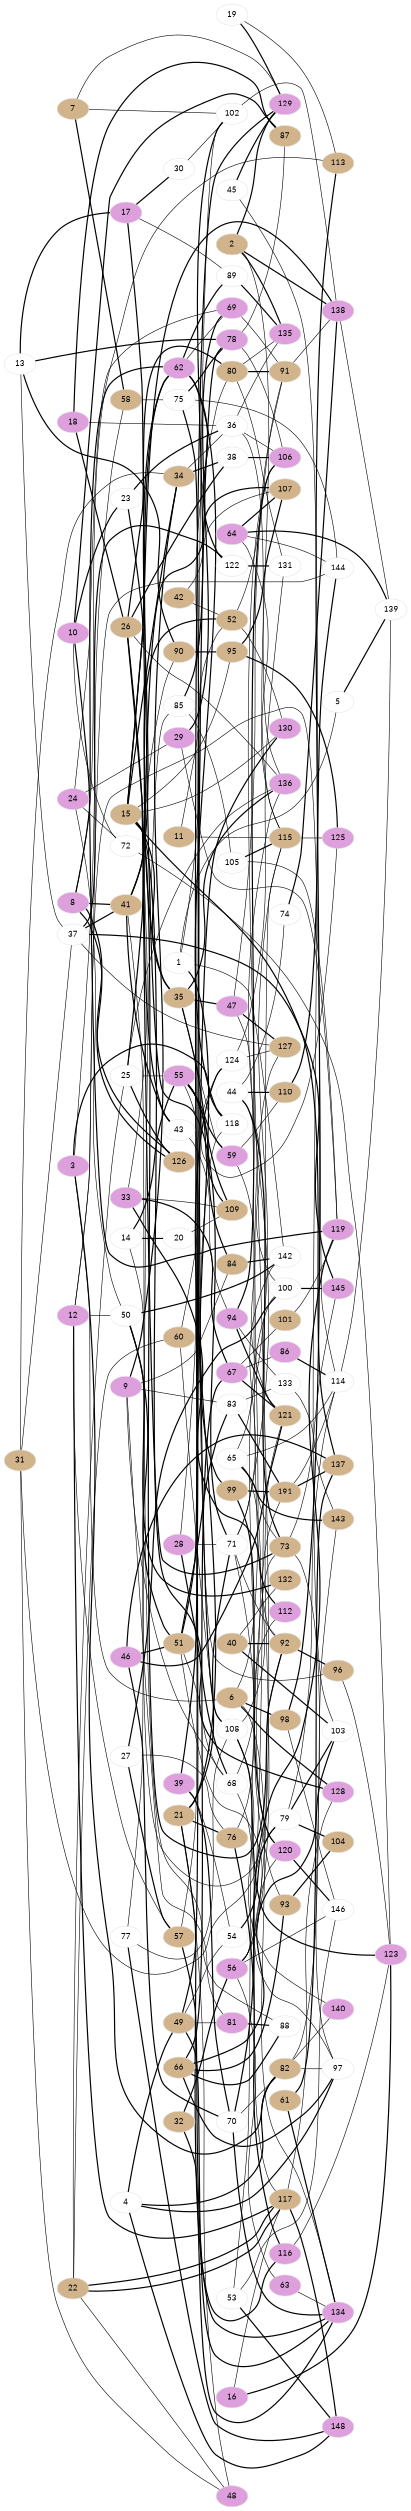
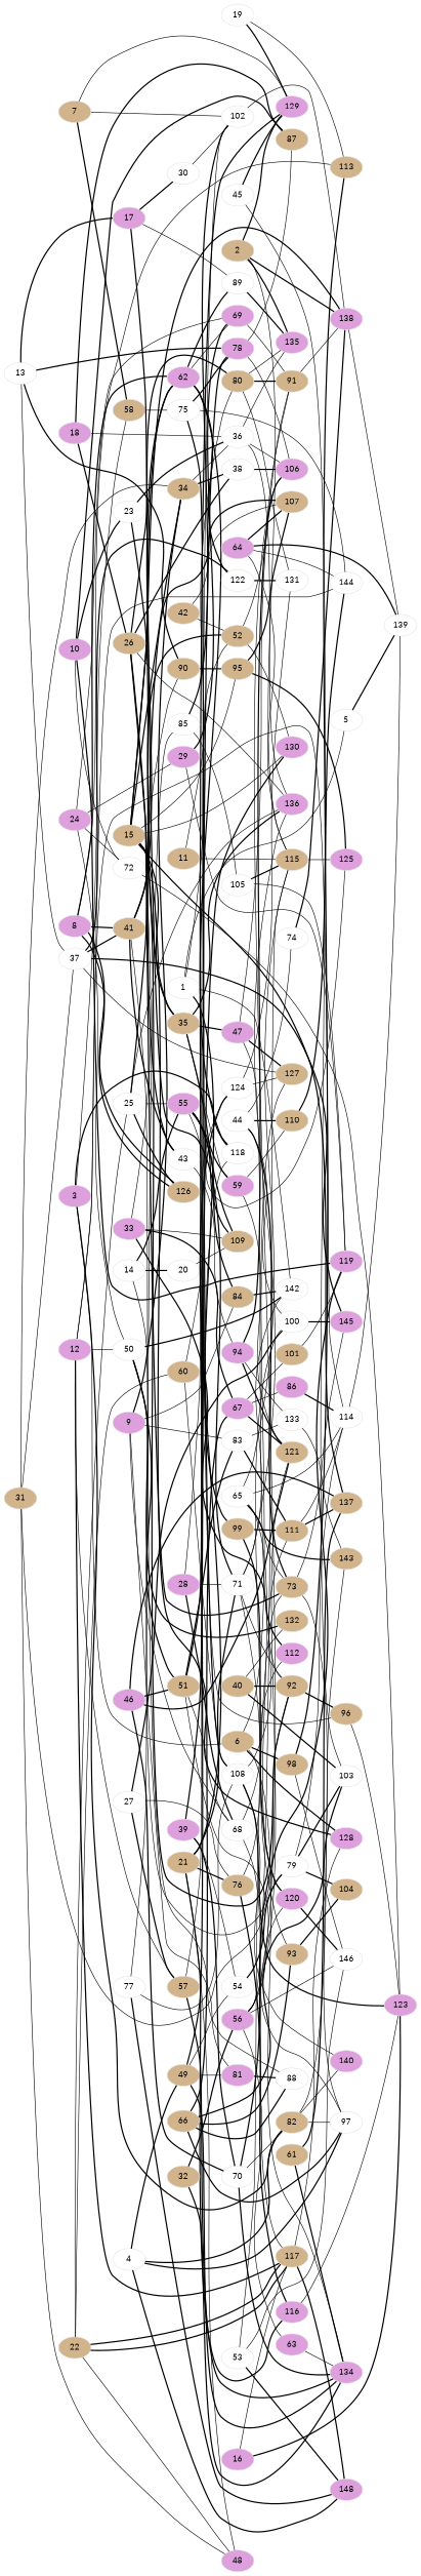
  graph {
    fontname=Lato
    rankdir=LR
    node [color=gray90 fillcolor=tan fontname=Lato style=filled]
    edge [fontname=Lato style=bold]
    1 [fillcolor=white]
    5 [fillcolor=white]
    80
    99
    142 [fillcolor=white]
    139 [fillcolor=white]
    135 [fillcolor=plum]
    91
    131 [fillcolor=white]
    120 [fillcolor=plum]
-   111 [label=191]
+   111
    2
    115
    129 [fillcolor=plum]
    138 [fillcolor=plum]
    125 [fillcolor=plum]
    3 [fillcolor=plum]
    6
    58
    82
    118 [fillcolor=white]
    98
    127
    128 [fillcolor=plum]
    134 [fillcolor=plum]
    75 [fillcolor=white]
    97 [fillcolor=white]
    143
    140 [fillcolor=plum]
    4 [fillcolor=white]
    49
    n32 [fillcolor=plum label=148]
    81 [fillcolor=plum]
    54 [fillcolor=white]
    113
    146 [fillcolor=white]
    7
    102 [fillcolor=white]
    8 [fillcolor=plum]
    41
    62 [fillcolor=plum]
    126
    52
    43 [fillcolor=white]
    88 [fillcolor=white]
    89 [fillcolor=white]
    69 [fillcolor=plum]
    122 [fillcolor=white]
    9 [fillcolor=plum]
    34
    68 [fillcolor=white]
    83 [fillcolor=white]
    84
    36 [fillcolor=white]
    38 [fillcolor=white]
    117
    112 [fillcolor=plum]
    133 [fillcolor=white]
    10 [fillcolor=plum]
    23 [fillcolor=white]
    72 [fillcolor=white]
    87
    119 [fillcolor=plum]
    35
    123 [fillcolor=plum]
    11
    130 [fillcolor=plum]
    12 [fillcolor=plum]
    50 [fillcolor=white]
    57
    114 [fillcolor=white]
    144 [fillcolor=white]
    132
    51
    13 [fillcolor=white]
    17 [fillcolor=plum]
    37 [fillcolor=white]
    78 [fillcolor=plum]
    90
    30 [fillcolor=white]
    71 [fillcolor=white]
    145 [fillcolor=plum]
    106 [fillcolor=plum]
    95
    14 [fillcolor=white]
    20 [fillcolor=white]
    55 [fillcolor=plum]
    92
    109
    59 [fillcolor=plum]
    96
    15
    137
    136 [fillcolor=plum]
    47 [fillcolor=plum]
    107
    16 [fillcolor=plum]
    93
    18 [fillcolor=plum]
    26
    73
    19 [fillcolor=white]
    21
    48 [fillcolor=plum]
    76
    116 [fillcolor=plum]
    124 [fillcolor=white]
    100 [fillcolor=white]
    22
    25 [fillcolor=white]
    60
    108 [fillcolor=white]
    24 [fillcolor=plum]
    29 [fillcolor=plum]
    94 [fillcolor=plum]
    27 [fillcolor=white]
    28 [fillcolor=plum]
    31
    79 [fillcolor=white]
    103 [fillcolor=white]
    104
    32
    56 [fillcolor=plum]
    121
    63 [fillcolor=plum]
    33 [fillcolor=plum]
    67 [fillcolor=plum]
    86 [fillcolor=plum]
    101
    110
    39 [fillcolor=plum]
    70 [fillcolor=white]
    40
    42
    44 [fillcolor=white]
    74 [fillcolor=white]
    45 [fillcolor=white]
    46 [fillcolor=plum]
    53 [fillcolor=white]
    61
    64 [fillcolor=plum]
    65 [fillcolor=white]
    66
    77 [fillcolor=white]
    85 [fillcolor=white]
    105 [fillcolor=white]
    1 -- 5 [style=solid]
    1 -- 80 [style=solid]
    1 -- 99
    1 -- 142 [style=solid]
    5 -- 139
    80 -- 135 [style=solid]
    80 -- 91
    80 -- 131 [style=solid]
    99 -- 120
    99 -- 111
    91 -- 138 [style=solid]
    120 -- 146
    111 -- 114 [style=solid]
    111 -- 137
    2 -- 135
    2 -- 115 [style=solid]
    2 -- 129
    2 -- 138
    115 -- 125 [style=solid]
    138 -- 139 [style=solid]
    3 -- 6 [style=solid]
    3 -- 58 [style=solid]
    3 -- 82
    3 -- 118
    6 -- 98
    6 -- 127 [style=solid]
    6 -- 128
    6 -- 134 [style=solid]
    58 -- 75 [style=solid]
    82 -- 97 [style=solid]
    82 -- 143 [style=solid]
    82 -- 140 [style=solid]
    98 -- 113
    98 -- 146 [style=solid]
    75 -- 144 [style=solid]
    75 -- 78
    75 -- 108
    4 -- 82
    4 -- 97
    4 -- 49
    4 -- n32
    49 -- 129
    49 -- 134
    49 -- 81 [style=solid]
    49 -- 54 [style=solid]
    81 -- 88
    54 -- 79
    7 -- 129 [style=solid]
    7 -- 58
    7 -- 102 [style=solid]
    102 -- 138 [style=solid]
    8 -- 113 [style=solid]
    8 -- 41
    8 -- 62
    8 -- 126
    8 -- 126
    41 -- 62
    41 -- 52
    41 -- 43
    41 -- 88 [style=solid]
    62 -- 118
    62 -- 89
    62 -- 69 [style=solid]
    62 -- 122
    52 -- 91 [style=solid]
    52 -- 130 [style=solid]
    43 -- 94 [style=solid]
    89 -- 135
    69 -- 91 [style=solid]
    122 -- 131
    9 -- 81 [style=solid]
    9 -- 34
    9 -- 68 [style=solid]
    9 -- 83 [style=solid]
    9 -- 84 [style=solid]
    34 -- 36 [style=solid]
    34 -- 38
    68 -- 117 [style=solid]
    68 -- 112 [style=solid]
    83 -- 111
    83 -- 133 [style=solid]
    84 -- 142
    36 -- 135 [style=solid]
    36 -- 106 [style=solid]
    36 -- 136 [style=solid]
    38 -- 106
    117 -- 128 [style=solid]
    117 -- n32
    133 -- 143 [style=solid]
    10 -- 23
    10 -- 72 [style=solid]
    10 -- 87
    10 -- 119
    23 -- 36
    23 -- 35
    72 -- 123 [style=solid]
    35 -- 109
    35 -- 59 [style=solid]
    35 -- 136
    35 -- 47
    11 -- 115 [style=solid]
    11 -- 52 [style=solid]
    12 -- 117
    12 -- 50 [style=solid]
    12 -- 57 [style=solid]
    12 -- 114 [style=solid]
    12 -- 144 [style=solid]
    50 -- 142
    50 -- 132
    50 -- 51
    57 -- 118 [style=solid]
    57 -- 134
    114 -- 139 [style=solid]
    51 -- 97 [style=solid]
    51 -- 68 [style=solid]
    51 -- 83
    51 -- 78
    13 -- 17
    13 -- 37 [style=solid]
    13 -- 78
    13 -- 90
    17 -- 89 [style=solid]
    17 -- 30
    17 -- 71
    37 -- 127 [style=solid]
    37 -- 41
    37 -- 122
    37 -- 145
    78 -- 87 [style=solid]
    78 -- 106 [style=solid]
    90 -- 95
    30 -- 102 [style=solid]
    71 -- 142 [style=solid]
    71 -- 92 [style=solid]
    71 -- 136 [style=solid]
    71 -- 93 [style=solid]
    95 -- 125
    95 -- 107
    14 -- 20
    14 -- 55
    14 -- 92 [style=solid]
    20 -- 109 [style=solid]
    55 -- 125 [style=solid]
    55 -- 84
    55 -- 109
    55 -- 59
    55 -- 96 [style=solid]
    92 -- 96
    59 -- 121 [style=solid]
    59 -- 110 [style=solid]
    96 -- 123 [style=solid]
    15 -- 138
    15 -- 128
    15 -- 62
    15 -- 34
    15 -- 35
    15 -- 130 [style=solid]
    15 -- 95 [style=solid]
    15 -- 92
    15 -- 137
    47 -- 91 [style=solid]
    47 -- 127
    47 -- 92 [style=solid]
    16 -- 117 [style=solid]
    16 -- 123
    93 -- 104
    18 -- 36 [style=solid]
    18 -- 87
    18 -- 26
    26 -- 80
    26 -- 43
    26 -- 38
    26 -- 136 [style=solid]
    26 -- 73
    73 -- 97 [style=solid]
    73 -- 145 [style=solid]
    19 -- 129
    19 -- 113 [style=solid]
    21 -- 71
    21 -- 48 [style=solid]
    21 -- 76
    21 -- 116
    21 -- 124
    76 -- 116
    76 -- 100 [style=solid]
    116 -- 123 [style=solid]
    124 -- 131 [style=solid]
    124 -- 127 [style=solid]
    100 -- 145
    22 -- 117
    22 -- 117
    22 -- 48 [style=solid]
    22 -- 25 [style=solid]
    22 -- 60 [style=solid]
    25 -- 126
    25 -- 55 [style=solid]
    25 -- 136 [style=solid]
    25 -- 107
    60 -- 124 [style=solid]
    60 -- 108 [style=solid]
    108 -- 111 [style=solid]
    108 -- 140 [style=solid]
    108 -- 123
    24 -- 69 [style=solid]
    24 -- 72 [style=solid]
    24 -- 50 [style=solid]
    24 -- 29 [style=solid]
    29 -- 69
    29 -- 119 [style=solid]
    94 -- 133 [style=solid]
    94 -- 106
    94 -- 121
    27 -- 57
    27 -- 76 [style=solid]
    27 -- 100
    28 -- 102 [style=solid]
    28 -- 68
    28 -- 71 [style=solid]
    31 -- 34 [style=solid]
    31 -- 37 [style=solid]
    31 -- 48 [style=solid]
    31 -- 79 [style=solid]
    79 -- 114 [style=solid]
    79 -- 103
    79 -- 104
    32 -- 134
    32 -- 56
    56 -- 120 [style=solid]
    56 -- 115 [style=solid]
    56 -- 146 [style=solid]
    56 -- 106 [style=solid]
    56 -- 121 [style=solid]
    56 -- 63 [style=solid]
    63 -- 134 [style=solid]
    33 -- 112
    33 -- 90 [style=solid]
    33 -- 109 [style=solid]
    33 -- 67
    67 -- 121
    67 -- 86 [style=solid]
    67 -- 101 [style=solid]
    86 -- 114
    101 -- 119 [style=solid]
    110 -- 144
    39 -- 54 [style=solid]
    39 -- 130
    39 -- 70
    70 -- 82 [style=solid]
    70 -- 134
    70 -- 119
    40 -- 132 [style=solid]
    40 -- 92
    40 -- 103
    42 -- 52 [style=solid]
    42 -- 107 [style=solid]
    44 -- 73
    44 -- 100 [style=solid]
    44 -- 110
    44 -- 74 [style=solid]
    74 -- 138
    45 -- 129
    45 -- 103 [style=solid]
    46 -- 51
    46 -- 137
    46 -- 121
    46 -- 70
    53 -- n32
    53 -- 146 [style=solid]
    53 -- 73 [style=solid]
    61 -- 134
    61 -- 137
    64 -- 139
    64 -- 115 [style=solid]
    64 -- 144 [style=solid]
    64 -- 107
    65 -- 120 [style=solid]
    65 -- 115 [style=solid]
    65 -- 143
    65 -- 114 [style=solid]
    65 -- 73 [style=solid]
    66 -- 97
    66 -- 88
    66 -- 93
    66 -- 103
    66 -- 67
    77 -- n32
    77 -- 108 [style=solid]
    77 -- 85 [style=solid]
    85 -- 102
    85 -- 105 [style=solid]
    105 -- 115
    105 -- 119 [style=solid]
  }
